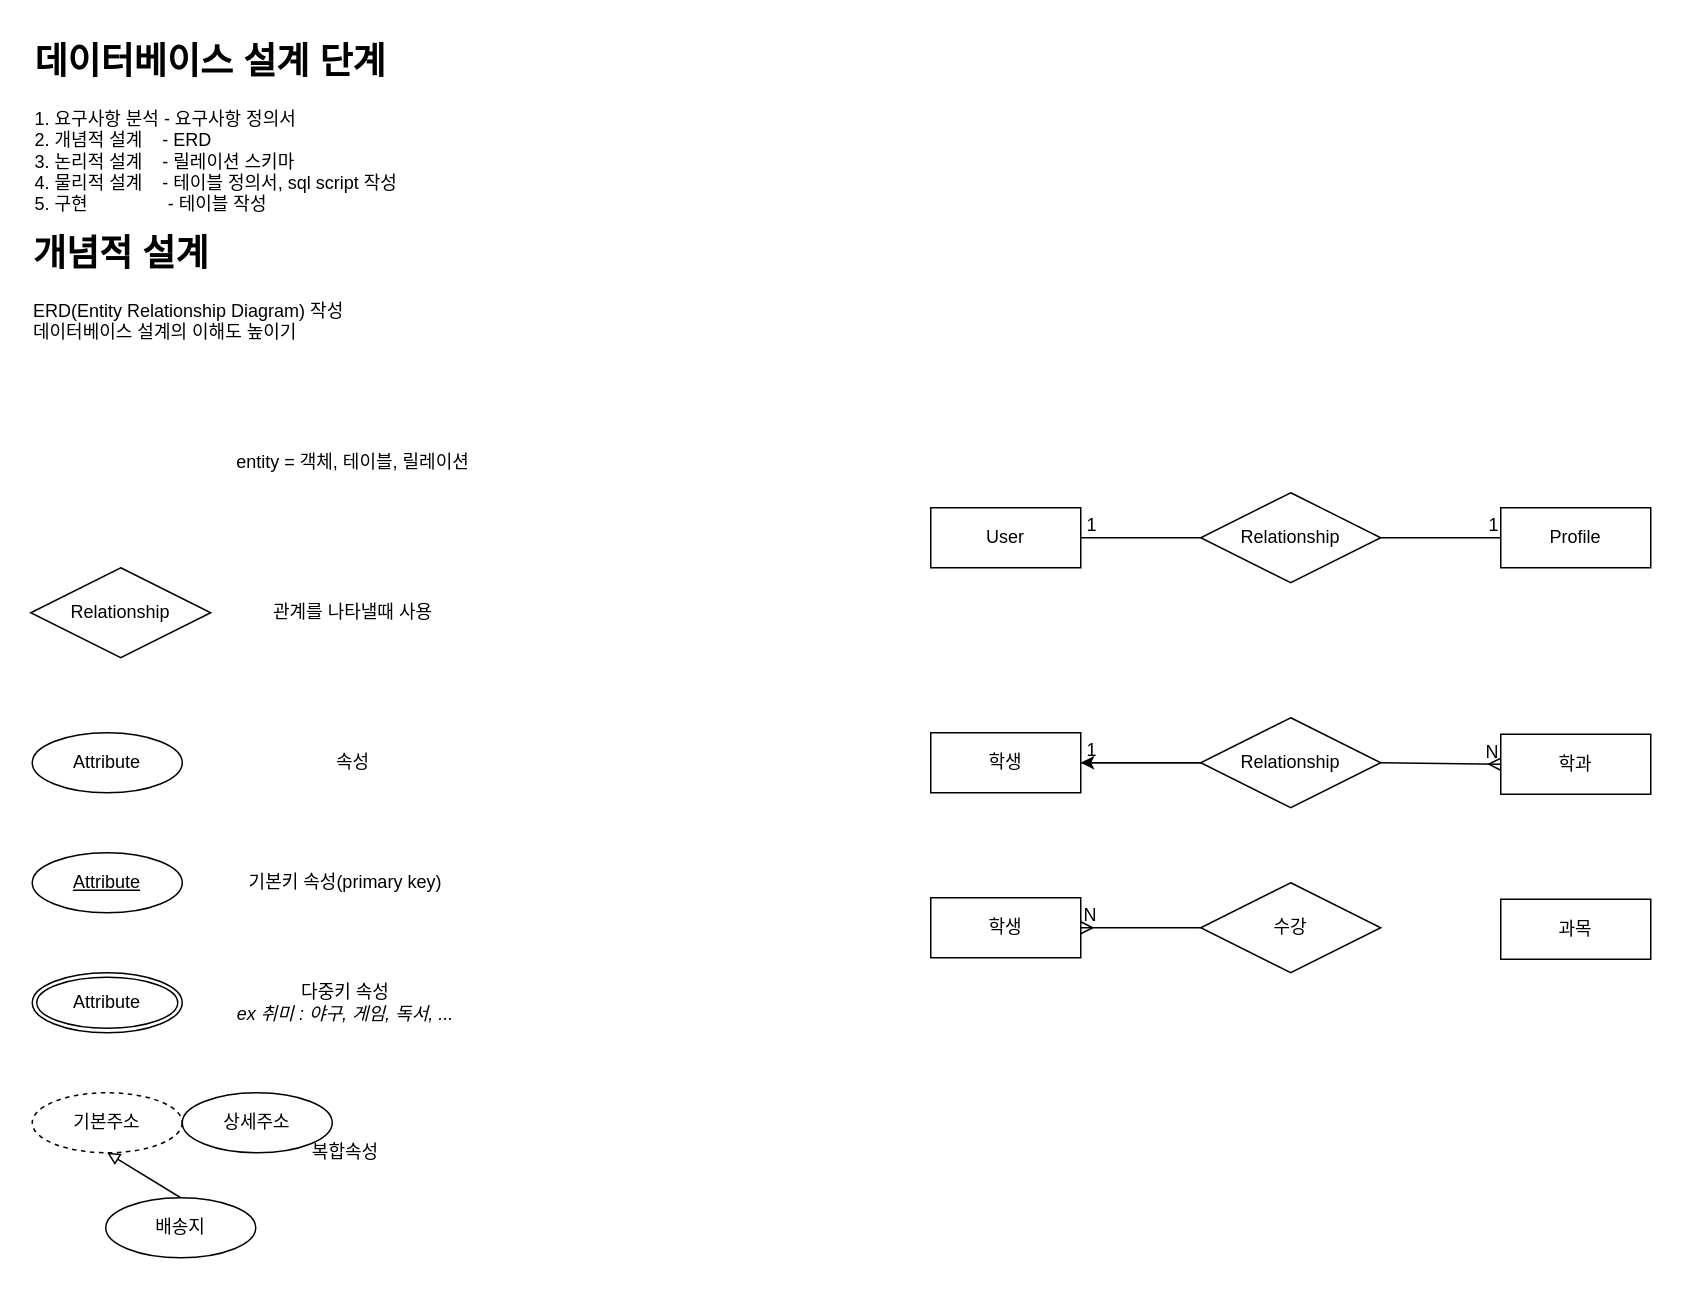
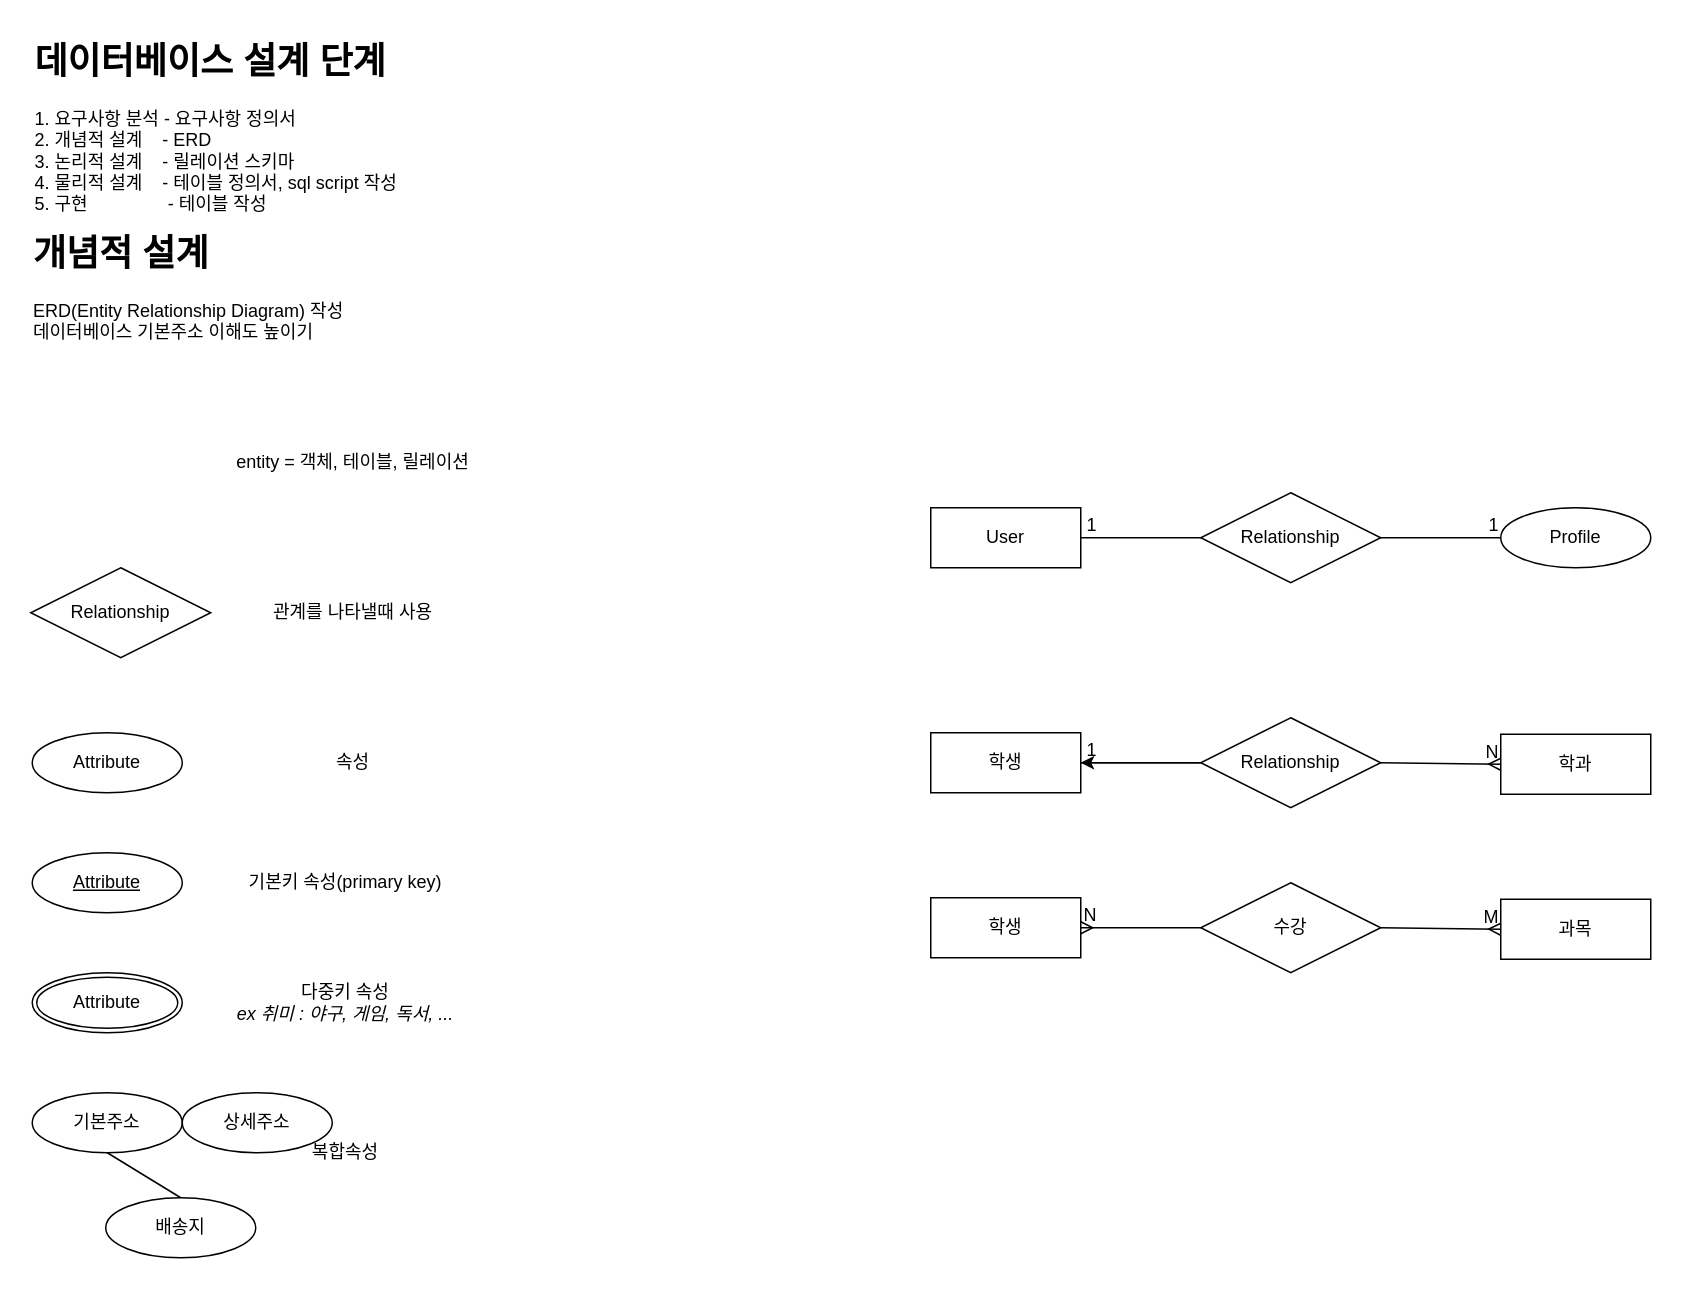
  <mxCell id="0" />
  <mxCell id="1" parent="0" />
- <mxCell id="2" value="&lt;h1 style=&quot;margin-top: 0px;&quot;&gt;개념적 설계&lt;/h1&gt;&lt;div&gt;ERD(Entity Relationship Diagram)&amp;nbsp;&lt;span style=&quot;background-color: transparent;&quot;&gt;작성&lt;/span&gt;&lt;/div&gt;&lt;div&gt;데이터베이스 설계의 이해도 높이기&lt;/div&gt;&lt;div&gt;&lt;br&gt;&lt;/div&gt;" style="text;html=1;whiteSpace=wrap;overflow=hidden;rounded=0;" vertex="1" parent="1"><mxGeometry width="239" height="120" as="geometry" x="20" y="148" /></mxCell>
+ <mxCell id="2" value="&lt;h1 style=&quot;margin-top: 0px;&quot;&gt;개념적 설계&lt;/h1&gt;&lt;div&gt;ERD(Entity Relationship Diagram)&amp;nbsp;&lt;span style=&quot;background-color: transparent;&quot;&gt;작성&lt;/span&gt;&lt;/div&gt;&lt;div&gt;데이터베이스 기본주소 이해도 높이기&lt;/div&gt;&lt;div&gt;&lt;br&gt;&lt;/div&gt;" style="text;html=1;whiteSpace=wrap;overflow=hidden;rounded=0;" vertex="1" parent="1"><mxGeometry width="239" height="120" as="geometry" x="20" y="148" /></mxCell>
  <mxCell id="3" value="&lt;h1 style=&quot;margin-top: 0px;&quot;&gt;데이터베이스 설계 단계&lt;/h1&gt;&lt;div&gt;1. 요구사항 분석 - 요구사항 정의서&lt;/div&gt;&lt;div&gt;2. 개념적 설계&amp;nbsp; &amp;nbsp; - ERD&lt;/div&gt;&lt;div&gt;3. 논리적 설계&amp;nbsp; &amp;nbsp; - 릴레이션 스키마&lt;/div&gt;&lt;div&gt;4. 물리적 설계&amp;nbsp; &amp;nbsp; - 테이블 정의서, sql script 작성&lt;/div&gt;&lt;div&gt;5. 구현&amp;nbsp; &amp;nbsp; &amp;nbsp; &amp;nbsp; &amp;nbsp; &amp;nbsp; &amp;nbsp; &amp;nbsp; - 테이블 작성&lt;/div&gt;&lt;div&gt;&lt;br&gt;&lt;/div&gt;" style="text;html=1;whiteSpace=wrap;overflow=hidden;rounded=0;" vertex="1" parent="1"><mxGeometry x="21" y="20" width="264" height="126" as="geometry" /></mxCell>
  <mxCell id="4" value="entity = 객체, 테이블, 릴레이션" style="text;html=1;align=center;verticalAlign=middle;whiteSpace=wrap;rounded=0;" vertex="1" parent="1"><mxGeometry x="150" y="258" width="170" height="100" as="geometry" /></mxCell>
  <mxCell id="5" value="Relationship" style="shape=rhombus;perimeter=rhombusPerimeter;whiteSpace=wrap;html=1;align=center;" vertex="1" parent="1"><mxGeometry y="378" width="120" height="60" as="geometry" x="20" /></mxCell>
  <mxCell id="6" value="관계를 나타낼때 사용" style="text;html=1;align=center;verticalAlign=middle;whiteSpace=wrap;rounded=0;" vertex="1" parent="1"><mxGeometry x="150" y="358" width="170" height="100" as="geometry" /></mxCell>
  <mxCell id="7" value="Attribute" style="ellipse;whiteSpace=wrap;html=1;align=center;" vertex="1" parent="1"><mxGeometry x="21" y="488" width="100" height="40" as="geometry" /></mxCell>
  <mxCell id="8" value="속성" style="text;html=1;align=center;verticalAlign=middle;whiteSpace=wrap;rounded=0;" vertex="1" parent="1"><mxGeometry x="145" y="458" width="180" height="100" as="geometry" /></mxCell>
  <mxCell id="9" value="Attribute" style="ellipse;whiteSpace=wrap;html=1;align=center;fontStyle=4;" vertex="1" parent="1"><mxGeometry x="21" y="568" width="100" height="40" as="geometry" /></mxCell>
  <mxCell id="10" value="기본키 속성(primary key)" style="text;html=1;align=center;verticalAlign=middle;whiteSpace=wrap;rounded=0;" vertex="1" parent="1"><mxGeometry x="140" y="538" width="180" height="100" as="geometry" /></mxCell>
  <mxCell id="11" value="Attribute" style="ellipse;shape=doubleEllipse;margin=3;whiteSpace=wrap;html=1;align=center;" vertex="1" parent="1"><mxGeometry x="21" y="648" width="100" height="40" as="geometry" /></mxCell>
  <mxCell id="12" value="다중키 속성&lt;div&gt;&lt;i&gt;ex 취미 : 야구, 게임, 독서, ...&lt;/i&gt;&lt;/div&gt;" style="text;html=1;align=center;verticalAlign=middle;whiteSpace=wrap;rounded=0;" vertex="1" parent="1"><mxGeometry x="140" y="618" width="180" height="100" as="geometry" /></mxCell>
  <mxCell id="13" value="User" style="whiteSpace=wrap;html=1;align=center;" vertex="1" parent="1"><mxGeometry x="620" y="338" width="100" height="40" as="geometry" /></mxCell>
- <mxCell id="14" value="Profile" style="whiteSpace=wrap;html=1;align=center;" vertex="1" parent="1"><mxGeometry x="1000" y="338" width="100" height="40" as="geometry" /></mxCell>
+ <mxCell id="14" value="Profile" style="ellipse;whiteSpace=wrap;html=1;align=center;" vertex="1" parent="1"><mxGeometry x="1000" y="338" width="100" height="40" as="geometry" /></mxCell>
  <mxCell id="15" value="Relationship" style="shape=rhombus;perimeter=rhombusPerimeter;whiteSpace=wrap;html=1;align=center;" vertex="1" parent="1"><mxGeometry x="800" y="328" width="120" height="60" as="geometry" /></mxCell>
  <mxCell id="16" value="" style="endArrow=none;html=1;rounded=0;exitX=1;exitY=0.5;exitDx=0;exitDy=0;entryX=0;entryY=0.5;entryDx=0;entryDy=0;" edge="1" parent="1" source="15" target="14"><mxGeometry relative="1" as="geometry"><mxPoint x="740" y="448" as="sourcePoint" /><mxPoint x="900" y="448" as="targetPoint" /></mxGeometry></mxCell>
  <mxCell id="17" value="1" style="resizable=0;html=1;whiteSpace=wrap;align=right;verticalAlign=bottom;" connectable="0" vertex="1" parent="16"><mxGeometry x="1" relative="1" as="geometry" /></mxCell>
  <mxCell id="18" value="" style="endArrow=none;html=1;rounded=0;exitX=1;exitY=0.5;exitDx=0;exitDy=0;entryX=0;entryY=0.5;entryDx=0;entryDy=0;" edge="1" parent="1" source="13" target="15"><mxGeometry relative="1" as="geometry"><mxPoint x="580" y="398" as="sourcePoint" /><mxPoint x="900" y="538" as="targetPoint" /><Array as="points" /></mxGeometry></mxCell>
  <mxCell id="19" value="1" style="resizable=0;html=1;whiteSpace=wrap;align=right;verticalAlign=bottom;" connectable="0" vertex="1" parent="18"><mxGeometry x="1" relative="1" as="geometry"><mxPoint x="-68" as="offset" /></mxGeometry></mxCell>
  <mxCell id="20" value="학생" style="whiteSpace=wrap;html=1;align=center;" vertex="1" parent="1"><mxGeometry x="620" y="488" width="100" height="40" as="geometry" /></mxCell>
  <mxCell id="21" value="학과" style="whiteSpace=wrap;html=1;align=center;" vertex="1" parent="1"><mxGeometry x="1000" y="489" width="100" height="40" as="geometry" /></mxCell>
  <mxCell id="22" value="" style="edgeStyle=none;html=1;" edge="1" parent="1" source="23" target="20"><mxGeometry relative="1" as="geometry" /></mxCell>
  <mxCell id="23" value="Relationship" style="shape=rhombus;perimeter=rhombusPerimeter;whiteSpace=wrap;html=1;align=center;" vertex="1" parent="1"><mxGeometry x="800" y="478" width="120" height="60" as="geometry" /></mxCell>
  <mxCell id="24" value="" style="endArrow=ERmany;html=1;rounded=0;exitX=1;exitY=0.5;exitDx=0;exitDy=0;entryX=0;entryY=0.5;entryDx=0;entryDy=0;endFill=0;flowAnimation=0;" edge="1" parent="1" source="23" target="21"><mxGeometry relative="1" as="geometry"><mxPoint x="740" y="598" as="sourcePoint" /><mxPoint x="900" y="598" as="targetPoint" /></mxGeometry></mxCell>
  <mxCell id="25" value="N" style="resizable=0;html=1;whiteSpace=wrap;align=right;verticalAlign=bottom;" connectable="0" vertex="1" parent="24"><mxGeometry x="1" relative="1" as="geometry" /></mxCell>
  <mxCell id="26" value="" style="endArrow=none;html=1;rounded=0;exitX=1;exitY=0.5;exitDx=0;exitDy=0;entryX=0;entryY=0.5;entryDx=0;entryDy=0;" edge="1" parent="1" source="20" target="23"><mxGeometry relative="1" as="geometry"><mxPoint x="580" y="548" as="sourcePoint" /><mxPoint x="900" y="688" as="targetPoint" /><Array as="points" /></mxGeometry></mxCell>
  <mxCell id="27" value="1" style="resizable=0;html=1;whiteSpace=wrap;align=right;verticalAlign=bottom;" connectable="0" vertex="1" parent="26"><mxGeometry x="1" relative="1" as="geometry"><mxPoint x="-68" as="offset" /></mxGeometry></mxCell>
  <mxCell id="28" value="학생" style="whiteSpace=wrap;html=1;align=center;" vertex="1" parent="1"><mxGeometry x="620" y="598" width="100" height="40" as="geometry" /></mxCell>
  <mxCell id="29" value="과목" style="whiteSpace=wrap;html=1;align=center;" vertex="1" parent="1"><mxGeometry x="1000" y="599" width="100" height="40" as="geometry" /></mxCell>
  <mxCell id="30" value="수강" style="shape=rhombus;perimeter=rhombusPerimeter;whiteSpace=wrap;html=1;align=center;" vertex="1" parent="1"><mxGeometry x="800" y="588" width="120" height="60" as="geometry" /></mxCell>
+ <mxCell id="31" value="" style="endArrow=ERmany;html=1;rounded=0;exitX=1;exitY=0.5;exitDx=0;exitDy=0;entryX=0;entryY=0.5;entryDx=0;entryDy=0;endFill=0;flowAnimation=0;" edge="1" source="30" target="29" parent="1"><mxGeometry relative="1" as="geometry"><mxPoint x="740" y="708" as="sourcePoint" /><mxPoint x="900" y="708" as="targetPoint" /></mxGeometry></mxCell>
+ <mxCell id="32" value="M" style="resizable=0;html=1;whiteSpace=wrap;align=right;verticalAlign=bottom;" connectable="0" vertex="1" parent="31"><mxGeometry x="1" relative="1" as="geometry" /></mxCell>
  <mxCell id="33" value="" style="endArrow=none;html=1;rounded=0;exitX=1;exitY=0.5;exitDx=0;exitDy=0;entryX=0;entryY=0.5;entryDx=0;entryDy=0;startArrow=ERmany;startFill=0;flowAnimation=0;" edge="1" source="28" target="30" parent="1"><mxGeometry relative="1" as="geometry"><mxPoint x="720" y="678" as="sourcePoint" /><mxPoint x="800" y="678" as="targetPoint" /><Array as="points" /></mxGeometry></mxCell>
  <mxCell id="34" value="N" style="resizable=0;html=1;whiteSpace=wrap;align=right;verticalAlign=bottom;" connectable="0" vertex="1" parent="33"><mxGeometry x="1" relative="1" as="geometry"><mxPoint x="-68" as="offset" /></mxGeometry></mxCell>
- <mxCell id="35" style="edgeStyle=none;html=1;entryX=0.5;entryY=1;entryDx=0;entryDy=0;endArrow=block;endFill=0;exitX=0.5;exitY=0;exitDx=0;exitDy=0;" edge="1" parent="1" source="36" target="37"><mxGeometry relative="1" as="geometry" /></mxCell>
+ <mxCell id="35" style="edgeStyle=none;html=1;entryX=0.5;entryY=1;entryDx=0;entryDy=0;endArrow=none;endFill=0;exitX=0.5;exitY=0;exitDx=0;exitDy=0;" edge="1" parent="1" source="36" target="37"><mxGeometry relative="1" as="geometry" /></mxCell>
  <mxCell id="36" value="배송지" style="ellipse;whiteSpace=wrap;html=1;align=center;" vertex="1" parent="1"><mxGeometry x="70" y="798" width="100" height="40" as="geometry" /></mxCell>
- <mxCell id="37" value="기본주소" style="ellipse;whiteSpace=wrap;html=1;align=center;dashed=1;" vertex="1" parent="1"><mxGeometry x="21" y="728" width="100" height="40" as="geometry" /></mxCell>
+ <mxCell id="37" value="기본주소" style="ellipse;whiteSpace=wrap;html=1;align=center;" vertex="1" parent="1"><mxGeometry x="21" y="728" width="100" height="40" as="geometry" /></mxCell>
  <mxCell id="38" value="상세주소" style="ellipse;whiteSpace=wrap;html=1;align=center;" vertex="1" parent="1"><mxGeometry x="121" y="728" width="100" height="40" as="geometry" /></mxCell>
  <mxCell id="39" value="복합속성" style="text;html=1;align=center;verticalAlign=middle;whiteSpace=wrap;rounded=0;" vertex="1" parent="1"><mxGeometry x="140" y="718" width="180" height="100" as="geometry" /></mxCell>
